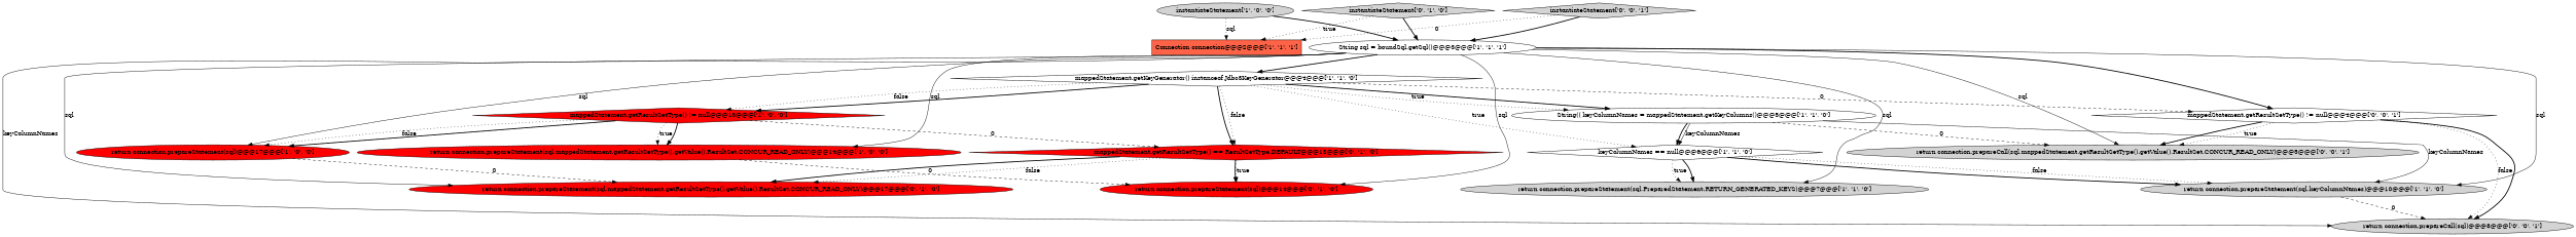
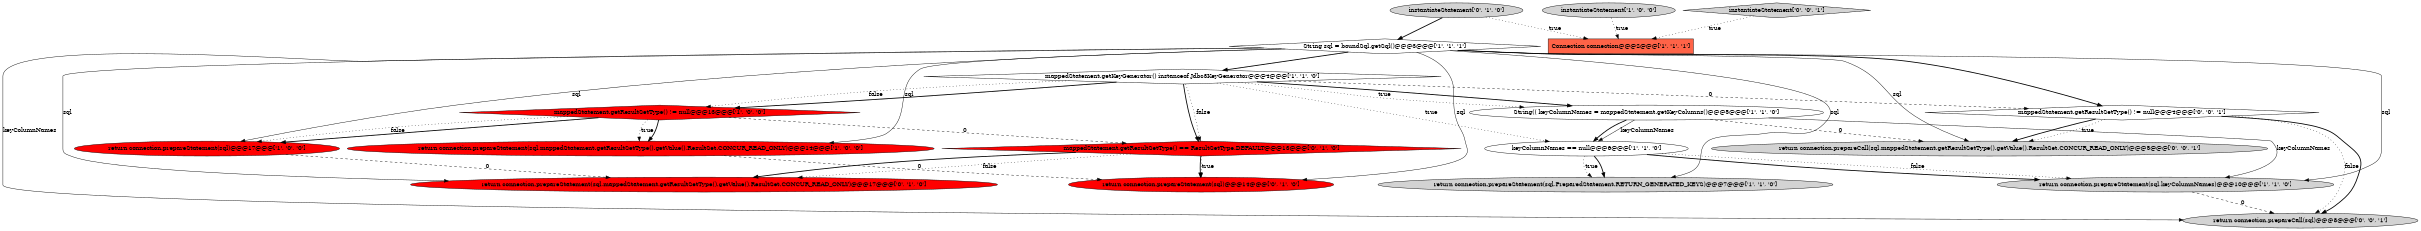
  digraph {
    node [fillcolor=lightgray shape=ellipse style=filled]
    edge [style=bold]
    n1 [fillcolor=white label="String(( keyColumnNames = mappedStatement.getKeyColumns()@@@5@@@['1', '1', '0']"]
    n2 [label="return connection.prepareStatement(sql,keyColumnNames)@@@10@@@['1', '1', '0']"]
-   n3 [fillcolor=white label="keyColumnNames == null@@@6@@@['1', '1', '0']" shape=diamond]
+   n3 [fillcolor=white label="keyColumnNames == null@@@6@@@['1', '1', '0']"]
    n4 [label="return connection.prepareCall(sql,mappedStatement.getResultSetType().getValue(),ResultSet.CONCUR_READ_ONLY)@@@5@@@['0', '0', '1']"]
    n5 [label="return connection.prepareCall(sql)@@@8@@@['0', '0', '1']"]
    n6 [label="return connection.prepareStatement(sql,PreparedStatement.RETURN_GENERATED_KEYS)@@@7@@@['1', '1', '0']"]
    n7 [label="instantiateStatement['1', '0', '0']"]
-   n8 [fillcolor=white label="String sql = boundSql.getSql()@@@3@@@['1', '1', '1']"]
+   n8 [fillcolor=white label="String sql = boundSql.getSql()@@@3@@@['1', '1', '1']" shape=diamond]
    n9 [fillcolor=tomato label="Connection connection@@@2@@@['1', '1', '1']" shape=box]
    n10 [fillcolor=red label="return connection.prepareStatement(sql,mappedStatement.getResultSetType().getValue(),ResultSet.CONCUR_READ_ONLY)@@@14@@@['1', '0', '0']"]
    n11 [fillcolor=white label="mappedStatement.getKeyGenerator() instanceof Jdbc3KeyGenerator@@@4@@@['1', '1', '0']" shape=diamond]
    n12 [fillcolor=red label="return connection.prepareStatement(sql)@@@17@@@['1', '0', '0']"]
    n13 [fillcolor=red label="return connection.prepareStatement(sql,mappedStatement.getResultSetType().getValue(),ResultSet.CONCUR_READ_ONLY)@@@17@@@['0', '1', '0']"]
    n14 [fillcolor=white label="mappedStatement.getResultSetType() != null@@@4@@@['0', '0', '1']" shape=diamond]
    n15 [fillcolor=red label="return connection.prepareStatement(sql)@@@14@@@['0', '1', '0']"]
    n16 [fillcolor=red label="mappedStatement.getResultSetType() != null@@@13@@@['1', '0', '0']" shape=diamond]
    n17 [fillcolor=red label="mappedStatement.getResultSetType() == ResultSetType.DEFAULT@@@13@@@['0', '1', '0']" shape=diamond]
    n18 [label="instantiateStatement['0', '0', '1']" shape=diamond]
-   n19 [label="instantiateStatement['0', '1', '0']" shape=diamond]
+   n19 [label="instantiateStatement['0', '1', '0']"]
    n1 -> n2 [label=keyColumnNames style=solid]
    n1 -> n3 [label=keyColumnNames style=solid]
    n1 -> n3
    n1 -> n4 [label=0 style=dashed]
    n2 -> n5 [label=0 style=dashed]
    n3 -> n2 [label=false style=dotted]
    n3 -> n2
    n3 -> n6
    n3 -> n6 [label=true style=dotted]
-   n7 -> n8
-   n7 -> n9 [label=sql style=dotted]
+   n7 -> n9 [label=true style=dotted]
    n8 -> n2 [label=sql style=solid]
    n8 -> n4 [label=sql style=solid]
    n8 -> n5 [label=keyColumnNames style=solid]
    n8 -> n6 [label=sql style=solid]
    n8 -> n10 [label=sql style=solid]
    n8 -> n11
    n8 -> n12 [label=sql style=solid]
    n8 -> n13 [label=sql style=solid]
    n8 -> n14
    n8 -> n15 [label=sql style=solid]
    n10 -> n15 [label=0 style=dashed]
    n11 -> n1
    n11 -> n1 [label=true style=dotted]
    n11 -> n3 [label=true style=dotted]
    n11 -> n14 [label=0 style=dashed]
    n11 -> n16
    n11 -> n16 [label=false style=dotted]
    n11 -> n17 [label=false style=dotted]
    n11 -> n17
    n12 -> n13 [label=0 style=dashed]
    n14 -> n4 [label=true style=dotted]
    n14 -> n4
    n14 -> n5 [label=false style=dotted]
    n14 -> n5
    n16 -> n10 [label=true style=dotted]
    n16 -> n10
    n16 -> n12
    n16 -> n12 [label=false style=dotted]
    n16 -> n17 [label=0 style=dashed]
    n17 -> n13 [label=false style=dotted]
    n17 -> n13
    n17 -> n15
    n17 -> n15 [label=true style=dotted]
-   n18 -> n8
-   n18 -> n9 [label=0 style=dotted]
+   n18 -> n9 [label=true style=dotted]
    n19 -> n8
    n19 -> n9 [label=true style=dotted]
  }
